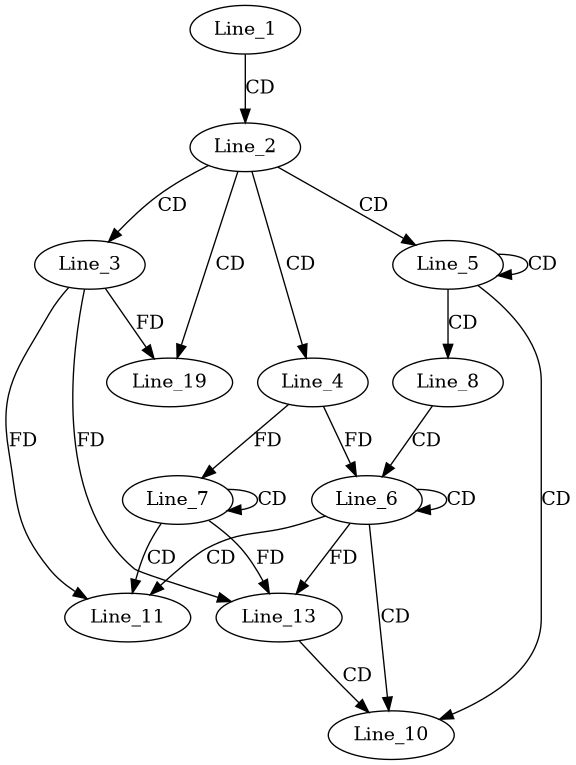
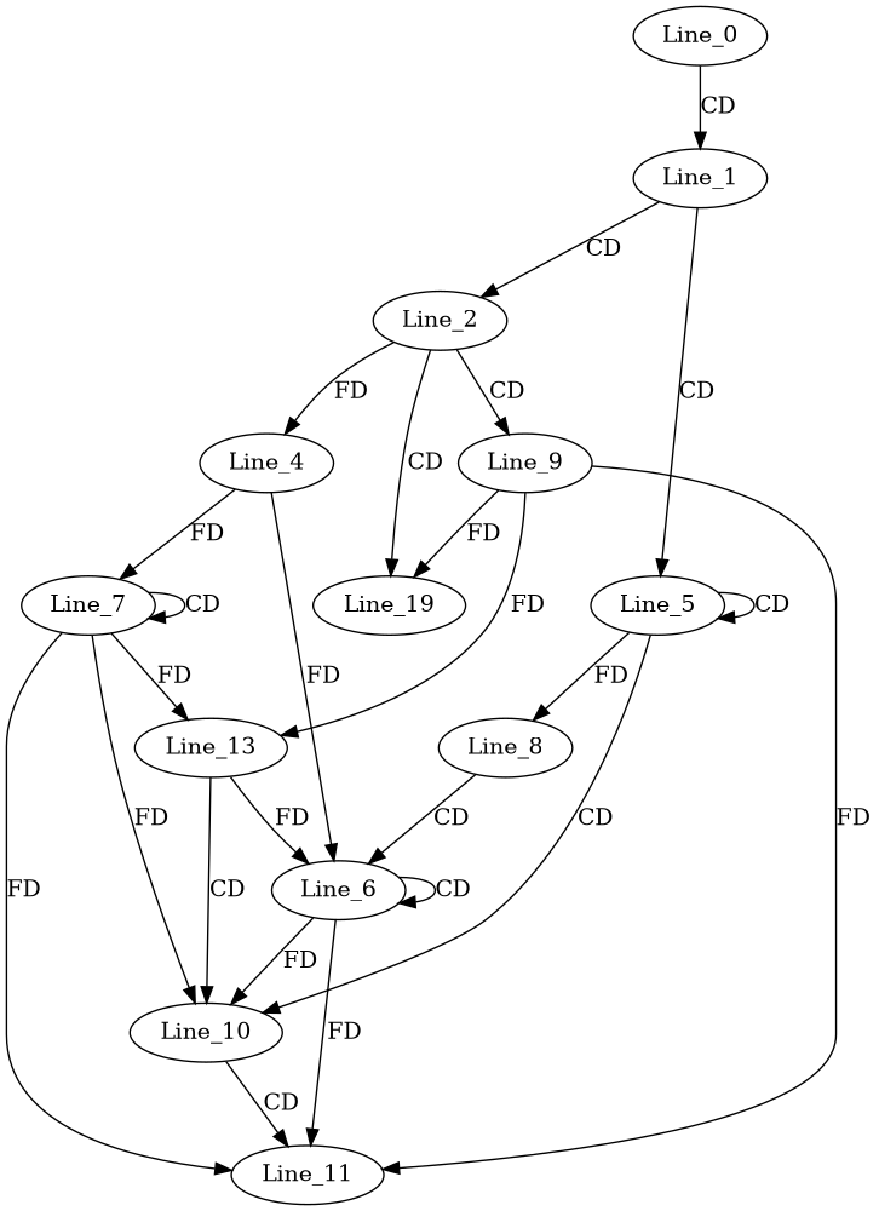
  digraph {
+   Line_0
    Line_1
    Line_2
-   Line_3
+   Line_3 [label=Line_9]
    Line_4
    Line_5
    n7 [label=Line_19]
    Line_11
    Line_13
    Line_6
    Line_7
    Line_8
    Line_10
+   Line_0 -> Line_1 [label=CD]
    Line_1 -> Line_2 [label=CD]
    Line_2 -> Line_3 [label=CD]
-   Line_2 -> Line_4 [label=CD]
-   Line_2 -> Line_5 [label=CD]
+   Line_2 -> Line_4 [label=FD]
+   Line_1 -> Line_5 [label=CD]
    Line_2 -> n7 [label=CD]
    Line_3 -> n7 [label=FD]
    Line_3 -> Line_11 [label=FD]
    Line_3 -> Line_13 [label=FD]
    Line_4 -> Line_6 [label=FD]
    Line_4 -> Line_7 [label=FD]
    Line_5 -> Line_5 [label=CD]
-   Line_5 -> Line_8 [label=CD]
+   Line_5 -> Line_8 [label=FD]
    Line_5 -> Line_10 [label=CD]
    Line_13 -> Line_10 [label=CD]
-   Line_6 -> Line_11 [label=CD]
-   Line_6 -> Line_13 [label=FD]
+   Line_6 -> Line_11 [label=FD]
+   Line_13 -> Line_6 [label=FD]
    Line_6 -> Line_6 [label=CD]
-   Line_6 -> Line_10 [label=CD]
-   Line_7 -> Line_11 [label=CD]
+   Line_6 -> Line_10 [label=FD]
+   Line_7 -> Line_11 [label=FD]
    Line_7 -> Line_13 [label=FD]
    Line_7 -> Line_7 [label=CD]
+   Line_7 -> Line_10 [label=FD]
    Line_8 -> Line_6 [label=CD]
+   Line_10 -> Line_11 [label=CD]
  }
